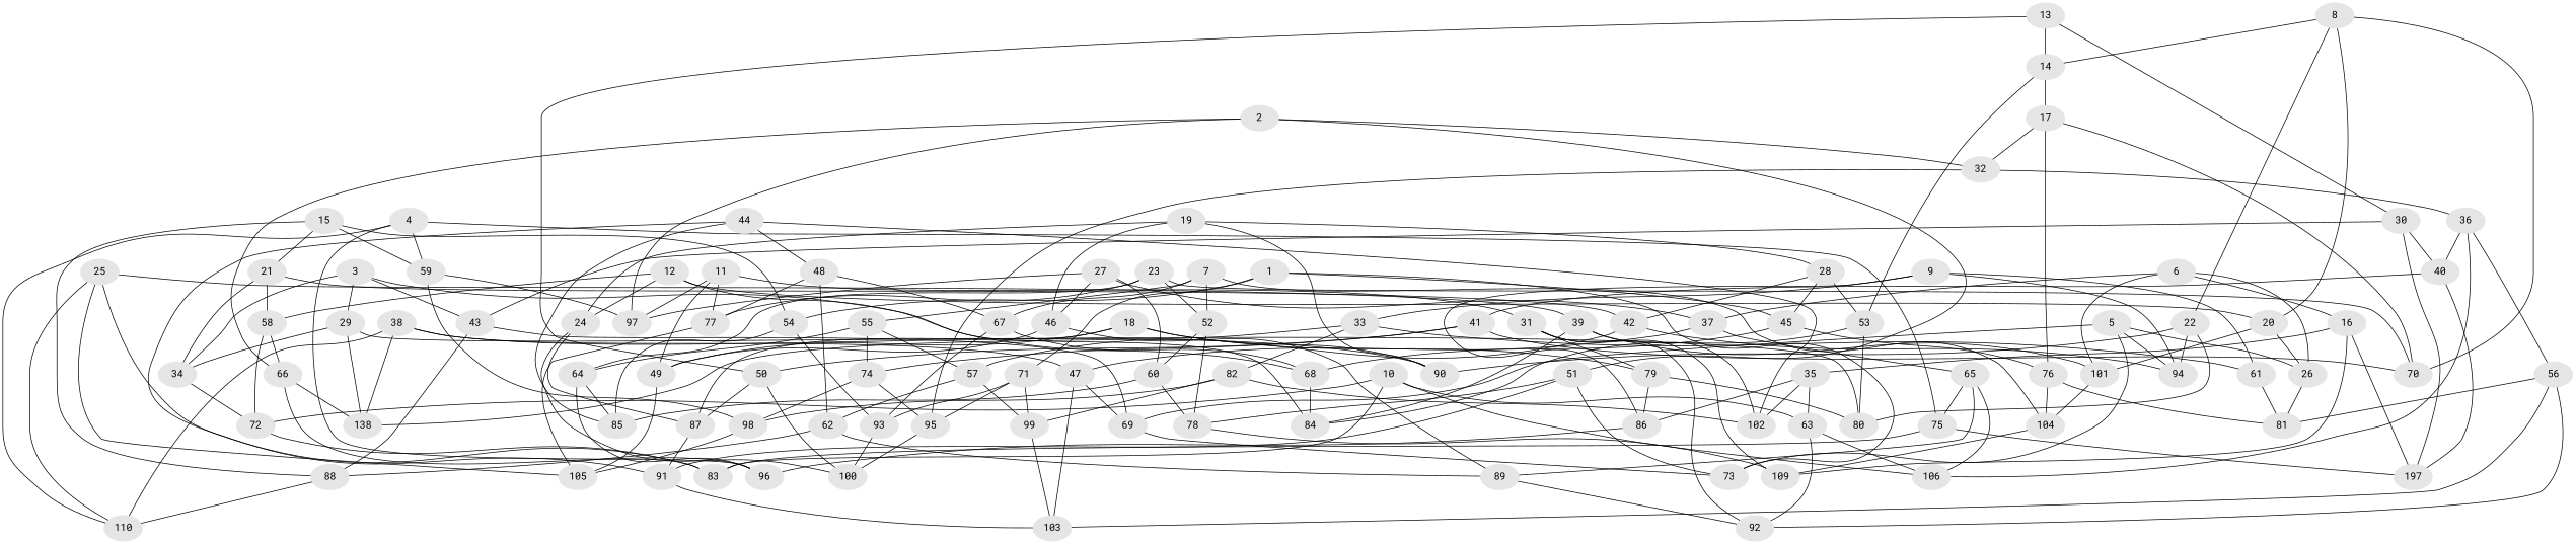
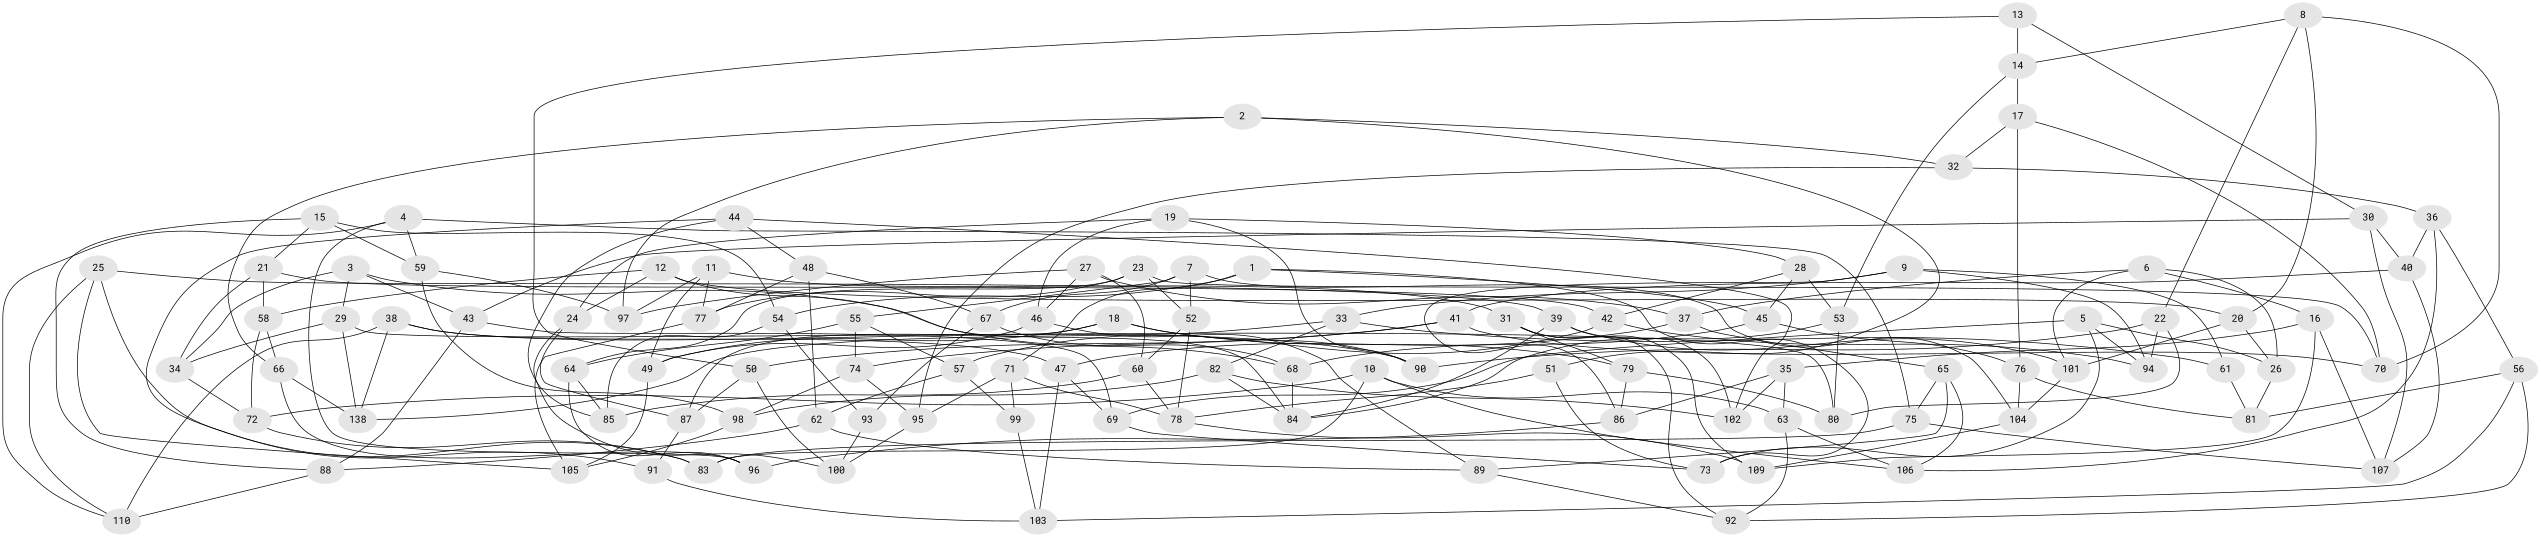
  graph {
    fontname="Roboto Mono"
    node [color=gray90 fontname="Roboto Mono" style=filled]
    edge [fontname="Roboto Mono"]
    1
    45
    54
    71
    73
    68
    76
    85
    93
    95
    99
    2
    32
    51
    66
    97
    36
    91
    78
    96
    n21 [label=138]
    3
    29
    34
    43
    80
    72
    69
    88
    84
    4
    59
    75
    110
    98
    83
-   107 [label=197]
+   107
    5
    26
    94
    81
    6
    16
    37
    101
    35
    109
    47
    65
    104
    7
    52
    55
    67
    60
    64
    74
    57
    8
    14
    20
    22
    70
    17
    53
    90
    9
    33
    61
    86
    82
    10
    63
    106
    92
    11
    31
    49
    77
    79
    105
    12
    24
    58
    87
    100
    13
    30
    50
    40
    15
    21
    42
    102
    18
    19
    28
    46
    89
    23
    25
    39
    27
    41
    56
    103
    38
    62
    44
    48
    1 -- 45
    1 -- 54
    1 -- 71
    1 -- 73
    45 -- 68
    45 -- 76
    54 -- 85
    54 -- 93
-   71 -- 93
+   71 -- 78
    71 -- 95
    71 -- 99
    68 -- 84
    76 -- 81
    76 -- 104
    93 -- 100
    95 -- 100
    99 -- 103
    2 -- 32
    2 -- 51
    2 -- 66
    2 -- 97
    32 -- 95
    32 -- 36
    51 -- 73
-   51 -- 91
    51 -- 78
    66 -- 96
    66 -- n21
    36 -- 106
    36 -- 40
    36 -- 56
    91 -- 103
    78 -- 109
    3 -- 68
    3 -- 29
    3 -- 34
    3 -- 43
    29 -- n21
    29 -- 34
    29 -- 80
    34 -- 72
    43 -- 69
    43 -- 88
    72 -- 83
    69 -- 73
    88 -- 110
    4 -- 96
    4 -- 59
    4 -- 75
    4 -- 110
    59 -- 97
    59 -- 98
    75 -- 83
    75 -- 107
    98 -- 105
    5 -- 73
    5 -- 69
    5 -- 26
    5 -- 94
    26 -- 81
    6 -- 26
    6 -- 16
    6 -- 37
    6 -- 101
    16 -- 107
    16 -- 35
    16 -- 109
    37 -- 47
    37 -- 65
    101 -- 104
    35 -- 86
    35 -- 63
    35 -- 102
    47 -- 69
    47 -- 103
    65 -- 75
    65 -- 106
    65 -- 89
    104 -- 109
    7 -- 104
    7 -- 52
    7 -- 55
    7 -- 67
    52 -- 78
    52 -- 60
    55 -- 64
    55 -- 74
    55 -- 57
    67 -- 68
    67 -- 93
    60 -- 85
    60 -- 78
    64 -- 85
    64 -- 96
    74 -- 95
    74 -- 98
    57 -- 99
    57 -- 62
    8 -- 14
    8 -- 20
    8 -- 22
    8 -- 70
    14 -- 17
    14 -- 53
    20 -- 26
    20 -- 101
    22 -- 80
    22 -- 94
    22 -- 90
    17 -- 76
    17 -- 32
    17 -- 70
    53 -- 80
    53 -- 84
    9 -- 94
    9 -- 33
    9 -- 61
    9 -- 86
    33 -- n21
    33 -- 61
    33 -- 82
    61 -- 81
    86 -- 96
-   82 -- 99
+   82 -- 84
    82 -- 98
    82 -- 102
    10 -- 72
    10 -- 83
    10 -- 63
    10 -- 106
    63 -- 106
    63 -- 92
    11 -- 97
    11 -- 31
    11 -- 49
    11 -- 77
    31 -- 109
    31 -- 92
    31 -- 79
    49 -- 105
    77 -- 105
    79 -- 80
    79 -- 86
    12 -- 84
    12 -- 20
    12 -- 24
    12 -- 58
    24 -- 87
    24 -- 100
    58 -- 66
    58 -- 72
    87 -- 91
    13 -- 14
    13 -- 30
    13 -- 50
    30 -- 43
    30 -- 107
    30 -- 40
    50 -- 87
    50 -- 100
    40 -- 107
    40 -- 41
    15 -- 54
    15 -- 88
    15 -- 59
    15 -- 21
    21 -- 34
    21 -- 58
    21 -- 42
    42 -- 94
    42 -- 57
    18 -- 90
    18 -- 49
    18 -- 79
    18 -- 87
    19 -- 90
    19 -- 24
    19 -- 28
    19 -- 46
    28 -- 45
    28 -- 53
    28 -- 42
    46 -- 49
    46 -- 89
    89 -- 92
    23 -- 52
    23 -- 64
    23 -- 70
    23 -- 77
    25 -- 110
    25 -- 83
    25 -- 105
    25 -- 39
    39 -- 84
    39 -- 101
    39 -- 102
    27 -- 97
    27 -- 37
    27 -- 60
    27 -- 46
    41 -- 74
    41 -- 70
    41 -- 50
    56 -- 81
    56 -- 92
    56 -- 103
    38 -- n21
    38 -- 110
    38 -- 47
    38 -- 90
    62 -- 88
    62 -- 89
    44 -- 85
    44 -- 91
    44 -- 102
    44 -- 48
    48 -- 67
    48 -- 77
    48 -- 62
  }
